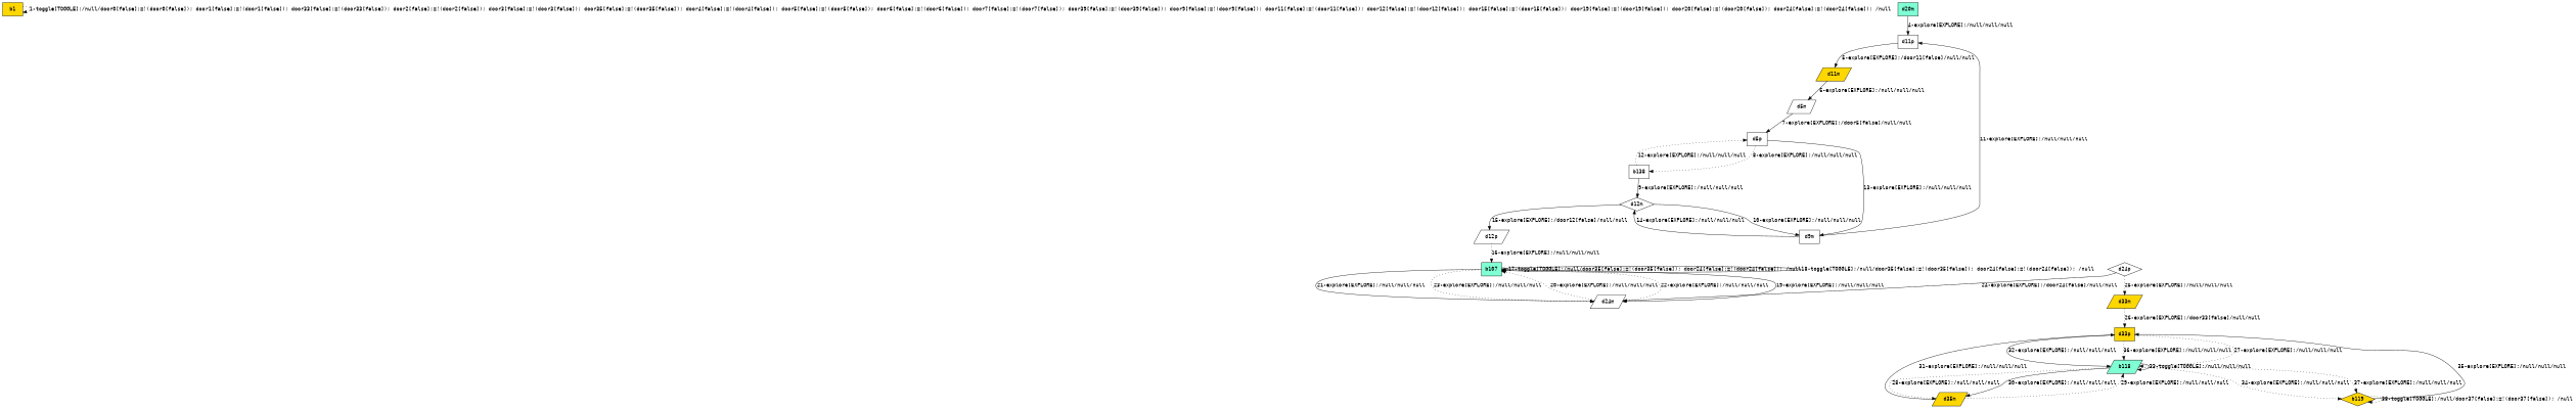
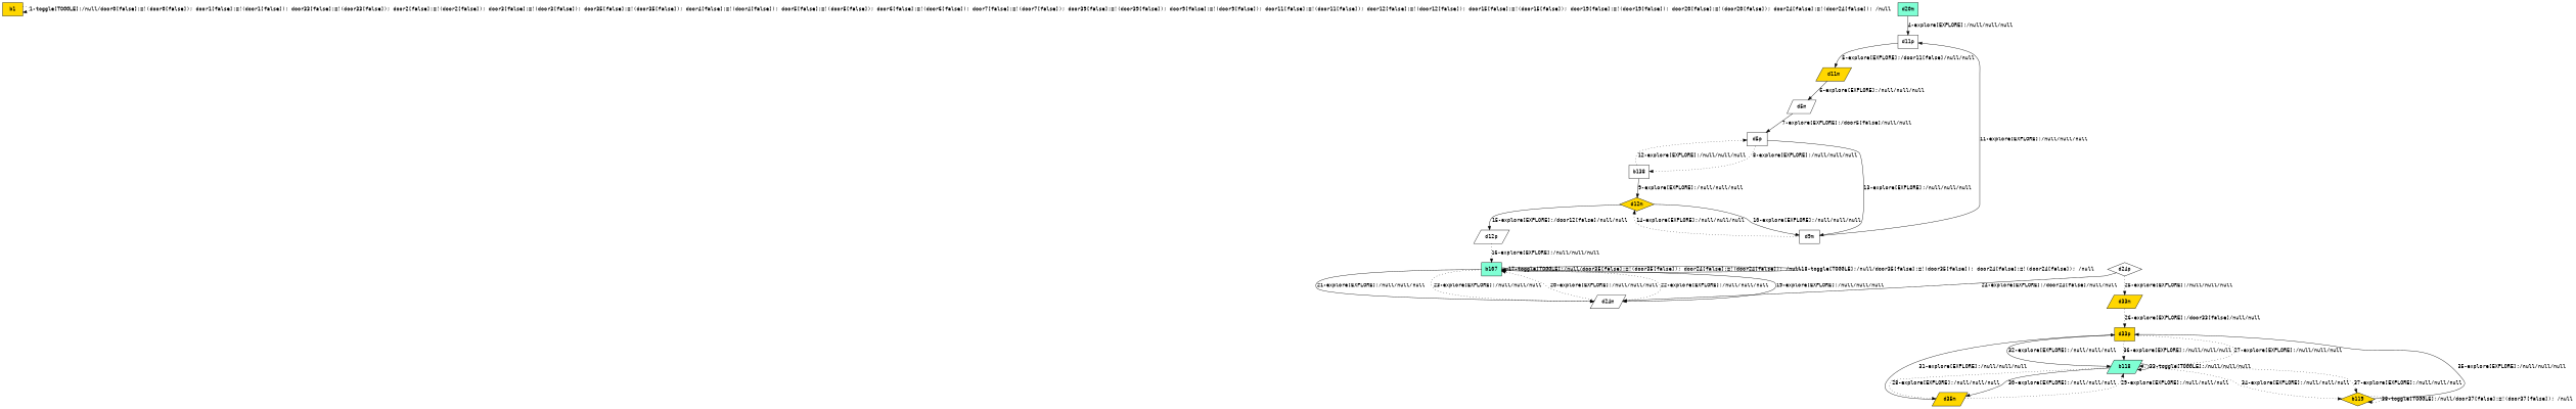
  digraph {
    fontname="DejaVu Sans Mono"
    node [fillcolor=white fontname="DejaVu Sans Mono" shape=box style=filled]
    edge [fontname="DejaVu Sans Mono" style=solid]
    b1 [fillcolor=gold]
    d20m [fillcolor=aquamarine]
    d11p
    d11m [fillcolor=gold shape=parallelogram]
    d5m [shape=parallelogram]
    d5p
    b138
    d9m
-   d12m [shape=diamond]
+   d12m [fillcolor=gold shape=diamond]
    d12p [shape=parallelogram]
    b107 [fillcolor=aquamarine]
    d24m [shape=parallelogram]
    d24p [shape=diamond]
    d33m [fillcolor=gold shape=parallelogram]
    d33p [fillcolor=gold]
    b118 [fillcolor=aquamarine shape=parallelogram]
    d35m [fillcolor=gold shape=parallelogram]
    b119 [fillcolor=gold shape=diamond]
    b1 -> b1 [label="1-toggle[TOGGLE];/null/door0[false]:=!(door0[false]); door1[false]:=!(door1[false]); door33[false]:=!(door33[false]); door2[false]:=!(door2[false]); door3[false]:=!(door3[false]); door35[false]:=!(door35[false]); door4[false]:=!(door4[false]); door5[false]:=!(door5[false]); door6[false]:=!(door6[false]); door7[false]:=!(door7[false]); door39[false]:=!(door39[false]); door9[false]:=!(door9[false]); door11[false]:=!(door11[false]); door12[false]:=!(door12[false]); door15[false]:=!(door15[false]); door19[false]:=!(door19[false]); door20[false]:=!(door20[false]); door24[false]:=!(door24[false]); /null" style=dotted]
    d20m -> d11p [label="4-explore[EXPLORE];/null/null/null"]
    d11p -> d11m [label="5-explore[EXPLORE];/door11[false]/null/null"]
    d11m -> d5m [label="6-explore[EXPLORE];/null/null/null"]
    d5m -> d5p [label="7-explore[EXPLORE];/door5[false]/null/null"]
    d5p -> b138 [label="8-explore[EXPLORE];/null/null/null" style=dotted]
    d5p -> d9m [label="13-explore[EXPLORE];/null/null/null"]
    b138 -> d5p [label="12-explore[EXPLORE];/null/null/null" style=dotted]
    b138 -> d12m [label="9-explore[EXPLORE];/null/null/null"]
    d9m -> d11p [label="11-explore[EXPLORE];/null/null/null"]
-   d9m -> d12m [label="14-explore[EXPLORE];/null/null/null"]
+   d9m -> d12m [label="14-explore[EXPLORE];/null/null/null" style=dotted]
    d12m -> d9m [label="10-explore[EXPLORE];/null/null/null"]
    d12m -> d12p [label="15-explore[EXPLORE];/door12[false]/null/null"]
    d12p -> b107 [label="16-explore[EXPLORE];/null/null/null" style=dotted]
    b107 -> b107 [label="17-toggle[TOGGLE];/null/door35[false]:=!(door35[false]); door24[false]:=!(door24[false]); /null"]
    b107 -> b107 [label="18-toggle[TOGGLE];/null/door35[false]:=!(door35[false]); door24[false]:=!(door24[false]); /null"]
    b107 -> d24m [label="19-explore[EXPLORE];/null/null/null"]
    b107 -> d24m [label="21-explore[EXPLORE];/null/null/null"]
    b107 -> d24m [label="23-explore[EXPLORE];/null/null/null" style=dotted]
    d24m -> b107 [label="20-explore[EXPLORE];/null/null/null" style=dotted]
    d24m -> b107 [label="22-explore[EXPLORE];/null/null/null" style=dotted]
    d24p -> d24m [label="24-explore[EXPLORE];/door24[false]/null/null"]
    d24p -> d33m [label="25-explore[EXPLORE];/null/null/null" style=dotted]
    d33m -> d33p [label="26-explore[EXPLORE];/door33[false]/null/null" style=dotted]
    d33p -> b118 [label="27-explore[EXPLORE];/null/null/null" style=dotted]
    d33p -> b118 [label="32-explore[EXPLORE];/null/null/null"]
    d33p -> b118 [label="36-explore[EXPLORE];/null/null/null" style=dotted]
    b118 -> b118 [label="33-toggle[TOGGLE];/null/null/null"]
    b118 -> d35m [label="28-explore[EXPLORE];/null/null/null" style=dotted]
    b118 -> d35m [label="30-explore[EXPLORE];/null/null/null"]
    b118 -> b119 [label="34-explore[EXPLORE];/null/null/null" style=dotted]
    b118 -> b119 [label="37-explore[EXPLORE];/null/null/null" style=dotted]
    d35m -> d33p [label="31-explore[EXPLORE];/null/null/null"]
    d35m -> b118 [label="29-explore[EXPLORE];/null/null/null" style=dotted]
    b119 -> d33p [label="35-explore[EXPLORE];/null/null/null"]
    b119 -> b119 [label="38-toggle[TOGGLE];/null/door37[false]:=!(door37[false]); /null" style=dotted]
  }
